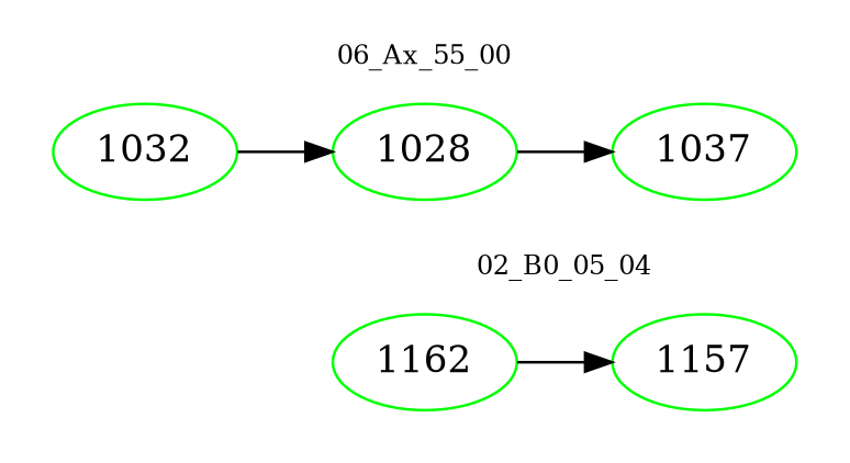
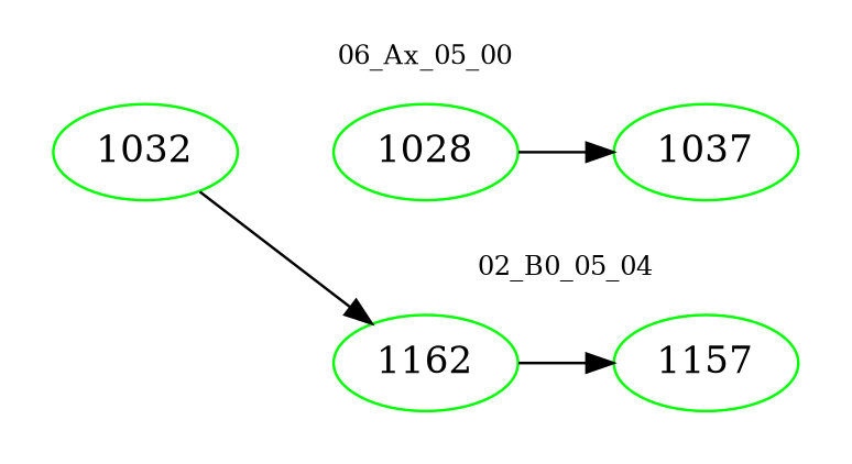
  digraph {
    rankdir=LR
    node [color=green]
    edge [color=black]
    n1 [label=1032]
    n2 [label=1028]
    n3 [label=1037]
    n4 [label=1162]
    n5 [label=1157]
    subgraph cluster_1 {
      color=white
      fontsize=10
-     label="06_Ax_55_00"
+     label="06_Ax_05_00"
      n1
      n2
      n3
    }
    subgraph cluster_2 {
      color=white
      fontsize=10
      label="02_B0_05_04"
      n4
      n5
    }
-   n1 -> n2
+   n1 -> n4
    n2 -> n3
    n4 -> n5
  }
